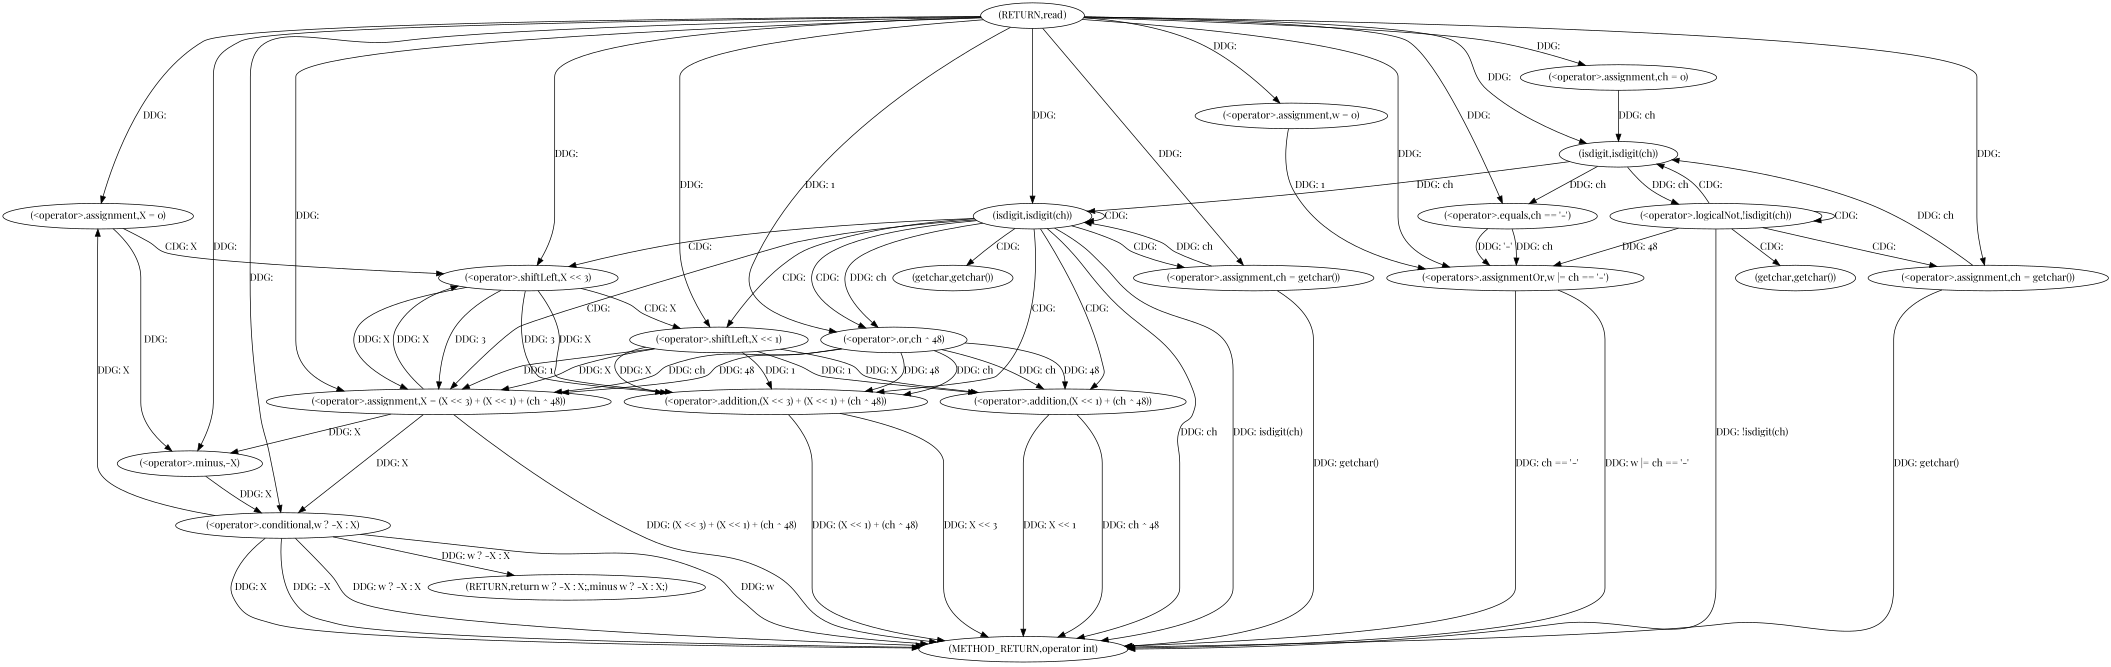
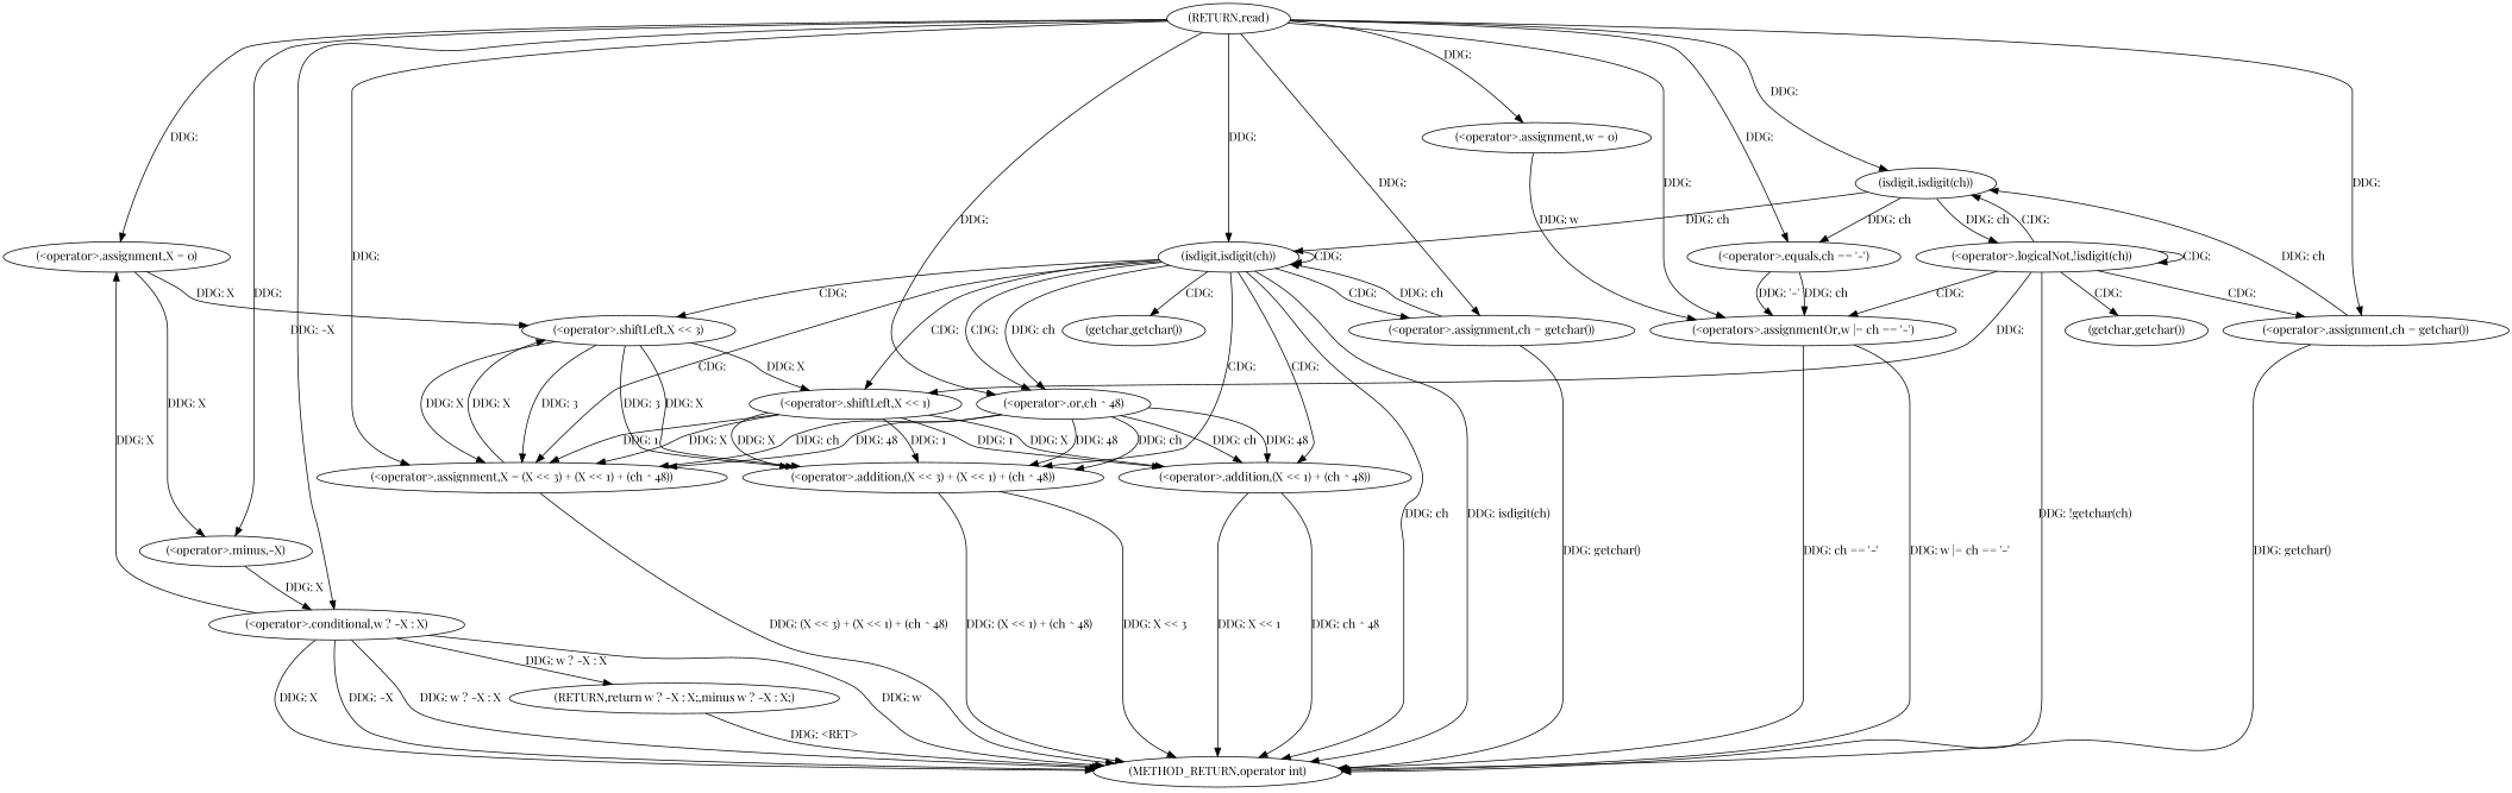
  digraph {
    fontname="Playfair Display"
    node [fontname="Playfair Display"]
    edge [fontname="Playfair Display"]
    n1 [label="(RETURN,read)"]
    n2 [label="(<operator>.assignment,X = 0)"]
    n3 [label="(<operator>.assignment,w = 0)"]
-   n4 [label="(<operator>.assignment,ch = 0)"]
    n5 [label="(isdigit,isdigit(ch))"]
    n6 [label="(<operator>.conditional,w ? -X : X)"]
    n7 [label="(<operators>.assignmentOr,w |= ch == '-')"]
    n8 [label="(<operator>.assignment,ch = getchar())"]
    n9 [label="(<operator>.assignment,X = (X << 3) + (X << 1) + (ch ^ 48))"]
    n10 [label="(<operator>.assignment,ch = getchar())"]
    n11 [label="(isdigit,isdigit(ch))"]
    n12 [label="(<operator>.minus,-X)"]
    n13 [label="(<operator>.equals,ch == '-')"]
    n14 [label="(<operator>.shiftLeft,X << 3)"]
    n15 [label="(<operator>.shiftLeft,X << 1)"]
    n16 [label="(<operator>.or,ch ^ 48)"]
    n17 [label="(METHOD_RETURN,operator int)"]
    n18 [label="(<operator>.addition,(X << 3) + (X << 1) + (ch ^ 48))"]
    n19 [label="(<operator>.addition,(X << 1) + (ch ^ 48))"]
    n20 [label="(getchar,getchar())"]
    n21 [label="(RETURN,return w ? -X : X;,minus w ? -X : X;)"]
    n22 [label="(<operator>.logicalNot,!isdigit(ch))"]
    n23 [label="(getchar,getchar())"]
    n1 -> n2 [label="DDG: "]
    n1 -> n3 [label="DDG: "]
-   n1 -> n4 [label="DDG: "]
    n1 -> n5 [label="DDG: "]
-   n1 -> n6 [label="DDG: "]
+   n1 -> n6 [label="DDG: -X"]
    n1 -> n7 [label="DDG: "]
    n1 -> n8 [label="DDG: "]
    n1 -> n9 [label="DDG: "]
    n1 -> n10 [label="DDG: "]
    n1 -> n11 [label="DDG: "]
    n1 -> n12 [label="DDG: "]
    n1 -> n13 [label="DDG: "]
-   n1 -> n14 [label="DDG: "]
-   n1 -> n15 [label="DDG: "]
-   n1 -> n16 [label="DDG: 1"]
-   n2 -> n12 [label="DDG: "]
-   n2 -> n14 [label="CDG: X"]
-   n3 -> n7 [label="DDG: 1"]
-   n4 -> n11 [label="DDG: ch"]
+   n22 -> n15 [label="DDG: "]
+   n1 -> n16 [label="DDG: "]
+   n2 -> n12 [label="DDG: X"]
+   n2 -> n14 [label="DDG: X"]
+   n3 -> n7 [label="DDG: w"]
    n5 -> n5 [label="CDG: "]
    n5 -> n9 [label="CDG: "]
    n5 -> n10 [label="CDG: "]
    n5 -> n14 [label="CDG: "]
    n5 -> n15 [label="CDG: "]
    n5 -> n16 [label="DDG: ch"]
    n5 -> n16 [label="CDG: "]
    n5 -> n17 [label="DDG: ch"]
    n5 -> n17 [label="DDG: isdigit(ch)"]
    n5 -> n18 [label="CDG: "]
    n5 -> n19 [label="CDG: "]
    n5 -> n20 [label="CDG: "]
    n6 -> n2 [label="DDG: X"]
    n6 -> n17 [label="DDG: w"]
    n6 -> n17 [label="DDG: X"]
    n6 -> n17 [label="DDG: -X"]
    n6 -> n17 [label="DDG: w ? -X : X"]
    n6 -> n21 [label="DDG: w ? -X : X"]
    n7 -> n17 [label="DDG: ch == '-'"]
    n7 -> n17 [label="DDG: w |= ch == '-'"]
    n8 -> n11 [label="DDG: ch"]
    n8 -> n17 [label="DDG: getchar()"]
-   n9 -> n6 [label="DDG: X"]
-   n9 -> n12 [label="DDG: X"]
    n9 -> n14 [label="DDG: X"]
    n9 -> n17 [label="DDG: (X << 3) + (X << 1) + (ch ^ 48)"]
    n10 -> n5 [label="DDG: ch"]
    n10 -> n17 [label="DDG: getchar()"]
    n11 -> n5 [label="DDG: ch"]
    n11 -> n13 [label="DDG: ch"]
    n11 -> n22 [label="DDG: ch"]
    n12 -> n6 [label="DDG: X"]
    n13 -> n7 [label="DDG: ch"]
    n13 -> n7 [label="DDG: '-'"]
    n14 -> n9 [label="DDG: 3"]
    n14 -> n9 [label="DDG: X"]
-   n14 -> n15 [label="CDG: X"]
+   n14 -> n15 [label="DDG: X"]
    n14 -> n18 [label="DDG: 3"]
    n14 -> n18 [label="DDG: X"]
    n15 -> n9 [label="DDG: 1"]
    n15 -> n9 [label="DDG: X"]
    n15 -> n18 [label="DDG: 1"]
    n15 -> n18 [label="DDG: X"]
    n15 -> n19 [label="DDG: 1"]
    n15 -> n19 [label="DDG: X"]
    n16 -> n9 [label="DDG: ch"]
    n16 -> n9 [label="DDG: 48"]
    n16 -> n18 [label="DDG: ch"]
    n16 -> n18 [label="DDG: 48"]
    n16 -> n19 [label="DDG: ch"]
    n16 -> n19 [label="DDG: 48"]
    n18 -> n17 [label="DDG: X << 3"]
    n18 -> n17 [label="DDG: (X << 1) + (ch ^ 48)"]
    n19 -> n17 [label="DDG: X << 1"]
    n19 -> n17 [label="DDG: ch ^ 48"]
-   n22 -> n7 [label="DDG: 48"]
+   n21 -> n17 [label="DDG: <RET>"]
+   n22 -> n7 [label="CDG: "]
    n22 -> n8 [label="CDG: "]
    n22 -> n11 [label="CDG: "]
-   n22 -> n17 [label="DDG: !isdigit(ch)"]
+   n22 -> n17 [label="DDG: !getchar(ch)"]
    n22 -> n22 [label="CDG: "]
    n22 -> n23 [label="CDG: "]
  }
